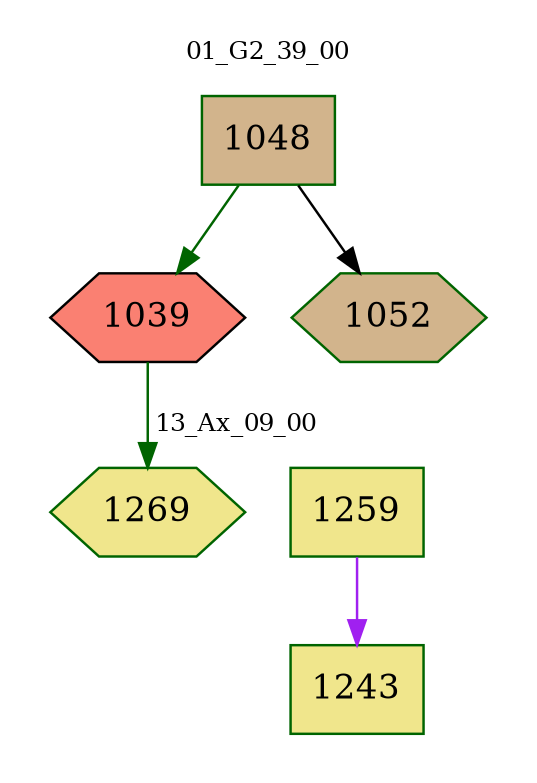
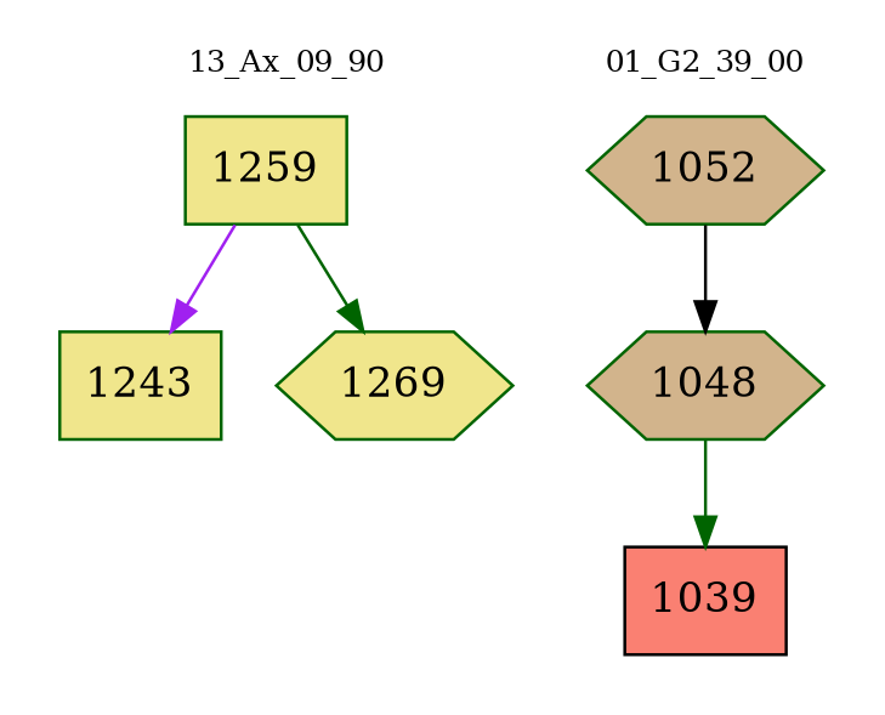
  digraph {
    node [color=darkgreen fillcolor=khaki shape=box style=filled]
    edge [color=darkgreen]
    n1 [label=1259]
    n2 [label=1243]
    n3 [label=1269 shape=hexagon]
-   n4 [fillcolor=tan label=1048]
-   n5 [color=black fillcolor=salmon label=1039 shape=hexagon]
+   n4 [fillcolor=tan label=1048 shape=hexagon]
+   n5 [color=black fillcolor=salmon label=1039]
    n6 [fillcolor=tan label=1052 shape=hexagon]
    subgraph cluster_1 {
      color=white
      fontsize=10
-     label="13_Ax_09_00"
+     label="13_Ax_09_90"
      n1
      n2
      n3
    }
    subgraph cluster_2 {
      color=white
      fontsize=10
      label="01_G2_39_00"
      n4
      n5
      n6
    }
    n1 -> n2 [color=purple]
-   n5 -> n3
+   n1 -> n3
    n4 -> n5
-   n4 -> n6 [color=black]
+   n6 -> n4 [color=black]
  }
